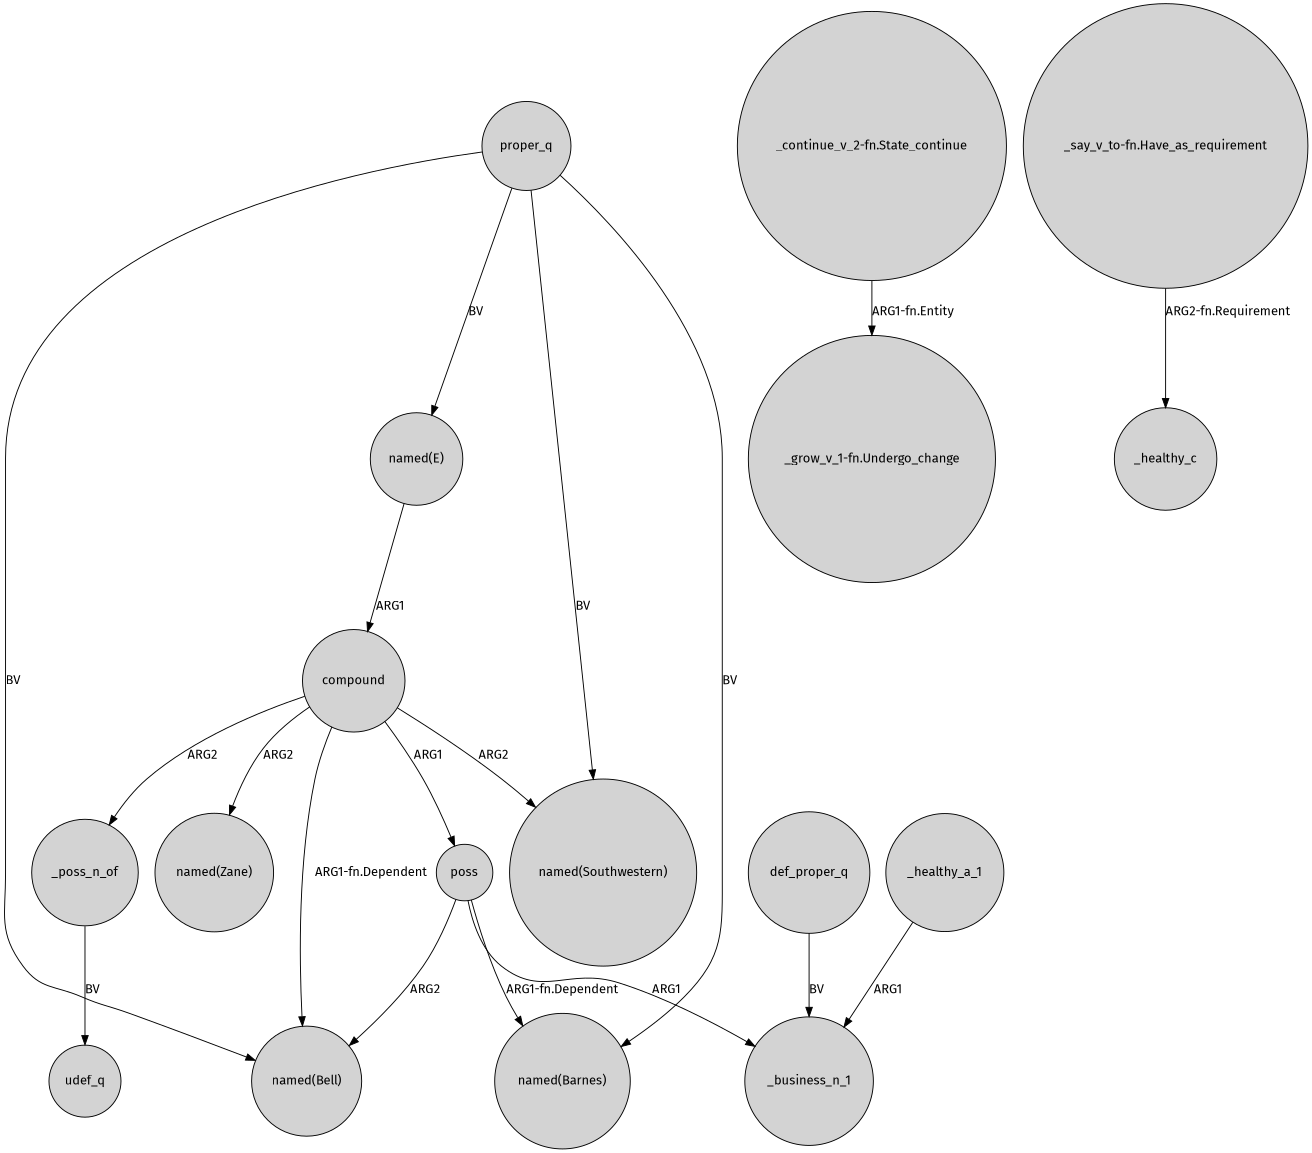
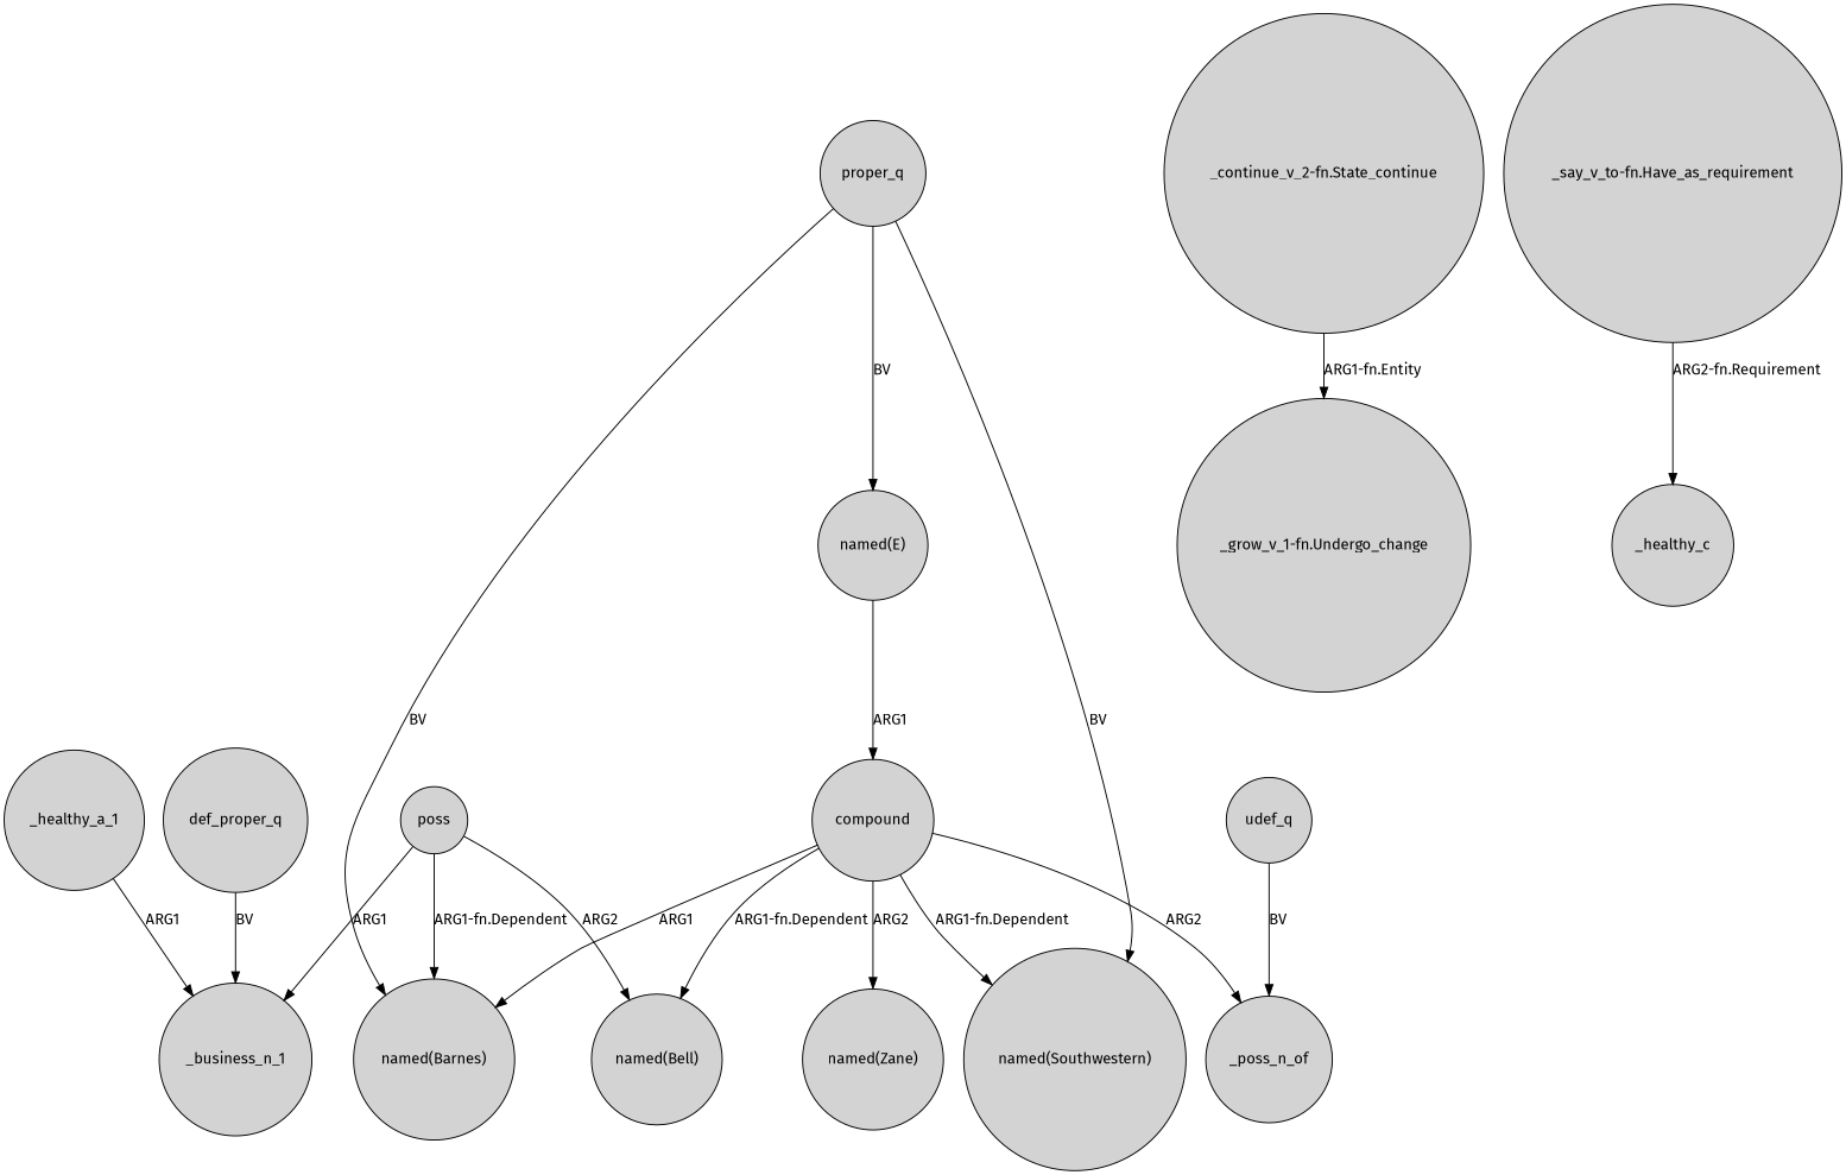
  digraph {
    fontname="Fira Sans"
    node [fontname="Fira Sans" shape=circle style=filled]
    edge [fontname="Fira Sans"]
    n1 [label=_poss_n_of]
    compound
    "named(Barnes)"
    "named(Bell)"
    "named(Zane)"
    "named(Southwestern)"
    "named(E)"
    n8 [label=def_proper_q]
    _business_n_1
    poss
    udef_q
    proper_q
    "_continue_v_2-fn.State_continue"
    "_grow_v_1-fn.Undergo_change"
    n15 [label=_healthy_c]
    "_say_v_to-fn.Have_as_requirement"
    _healthy_a_1
    compound -> n1 [label=ARG2]
-   compound -> poss [label=ARG1]
+   compound -> "named(Barnes)" [label=ARG1]
    compound -> "named(Bell)" [label="ARG1-fn.Dependent"]
    compound -> "named(Zane)" [label=ARG2]
-   compound -> "named(Southwestern)" [label=ARG2]
+   compound -> "named(Southwestern)" [label="ARG1-fn.Dependent"]
    "named(E)" -> compound [label=ARG1]
    n8 -> _business_n_1 [label=BV]
    poss -> "named(Barnes)" [label="ARG1-fn.Dependent"]
    poss -> "named(Bell)" [label=ARG2]
    poss -> _business_n_1 [label=ARG1]
-   n1 -> udef_q [label=BV]
+   udef_q -> n1 [label=BV]
    proper_q -> "named(Barnes)" [label=BV]
-   proper_q -> "named(Bell)" [label=BV]
    proper_q -> "named(Southwestern)" [label=BV]
    proper_q -> "named(E)" [label=BV]
    "_continue_v_2-fn.State_continue" -> "_grow_v_1-fn.Undergo_change" [label="ARG1-fn.Entity"]
    "_say_v_to-fn.Have_as_requirement" -> n15 [label="ARG2-fn.Requirement"]
    _healthy_a_1 -> _business_n_1 [label=ARG1]
  }
